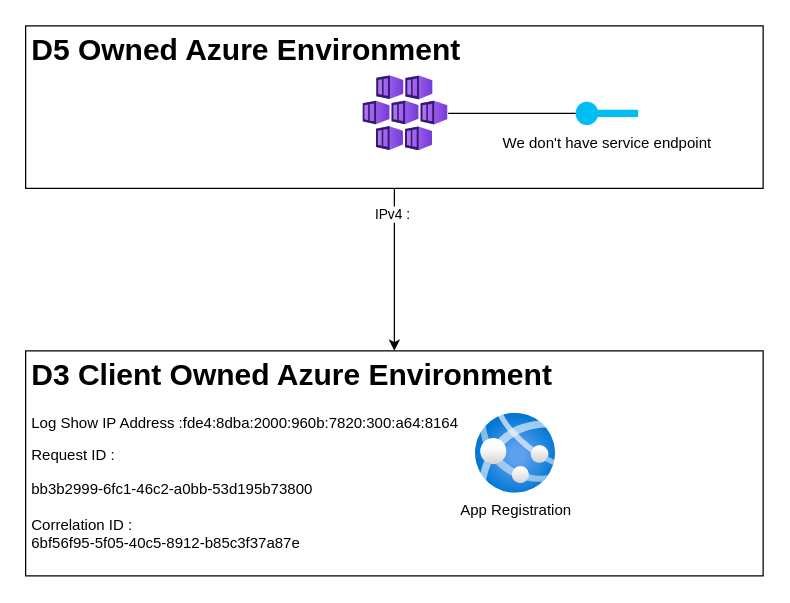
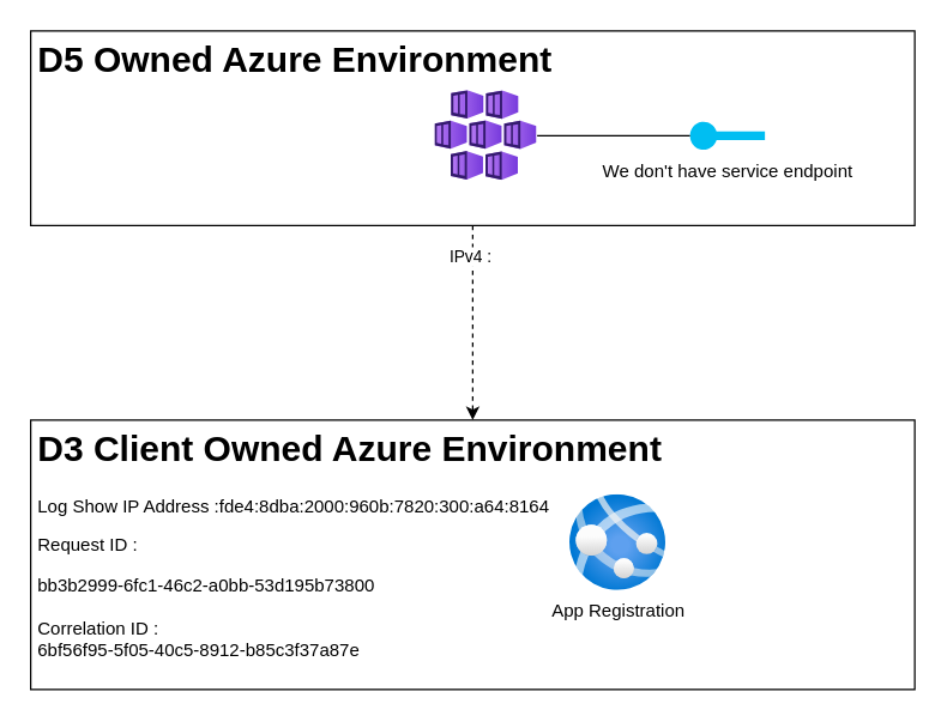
  <mxCell id="0" />
  <mxCell id="1" parent="0" />
  <mxCell id="2" value="We don't have service endpoint" style="verticalLabelPosition=bottom;html=1;verticalAlign=top;align=center;strokeColor=none;fillColor=#00BEF2;shape=mxgraph.azure.service_endpoint;" vertex="1" parent="1"><mxGeometry x="460" y="80" width="50" height="20" as="geometry" /></mxCell>
  <mxCell id="3" value="" style="image;aspect=fixed;html=1;points=[];align=center;fontSize=12;image=img/lib/azure2/containers/Kubernetes_Services.svg;" vertex="1" parent="1"><mxGeometry x="290" y="60" width="68" height="60" as="geometry" /></mxCell>
  <mxCell id="4" value="" style="endArrow=none;html=1;rounded=0;entryX=0;entryY=0.5;entryDx=0;entryDy=0;entryPerimeter=0;" edge="1" parent="1" target="2"><mxGeometry width="50" height="50" relative="1" as="geometry"><mxPoint x="358" y="90" as="sourcePoint" /><mxPoint x="408" y="40" as="targetPoint" /></mxGeometry></mxCell>
  <mxCell id="5" value="App Registration" style="image;aspect=fixed;html=1;points=[];align=center;fontSize=12;image=img/lib/azure2/app_services/App_Services.svg;" vertex="1" parent="1"><mxGeometry x="380" y="330" width="64" height="64" as="geometry" /></mxCell>
- <mxCell id="6" style="edgeStyle=orthogonalEdgeStyle;rounded=0;orthogonalLoop=1;jettySize=auto;html=1;" edge="1" parent="1" source="8" target="9"><mxGeometry relative="1" as="geometry" /></mxCell>
+ <mxCell id="6" style="edgeStyle=orthogonalEdgeStyle;rounded=0;orthogonalLoop=1;jettySize=auto;html=1;dashed=1;" edge="1" parent="1" source="8" target="9"><mxGeometry relative="1" as="geometry" /></mxCell>
  <mxCell id="7" value="IPv4 :&amp;nbsp;" style="edgeLabel;html=1;align=center;verticalAlign=middle;resizable=0;points=[];" vertex="1" connectable="0" parent="6"><mxGeometry x="-0.692" y="-1" relative="1" as="geometry"><mxPoint as="offset" /></mxGeometry></mxCell>
  <mxCell id="8" value="&lt;h1&gt;D5 Owned Azure Environment&lt;/h1&gt;&lt;p&gt;&lt;br&gt;&lt;/p&gt;" style="text;html=1;strokeColor=default;fillColor=none;spacing=5;spacingTop=-20;whiteSpace=wrap;overflow=hidden;rounded=0;" vertex="1" parent="1"><mxGeometry x="20" y="20" width="590" height="130" as="geometry" /></mxCell>
  <mxCell id="9" value="&lt;h1&gt;D3 Client Owned Azure Environment&lt;/h1&gt;&lt;p&gt;Log Show IP Address :&lt;span style=&quot;background-color: initial;&quot;&gt;fde4:8dba:2000:960b:7820:300:a64:8164&amp;nbsp;&lt;/span&gt;&lt;/p&gt;&lt;p&gt;&lt;span style=&quot;background-color: initial;&quot;&gt;Request ID :&amp;nbsp;&lt;/span&gt;&lt;/p&gt;bb3b2999-6fc1-46c2-a0bb-53d195b73800&lt;br&gt;&lt;br&gt;Correlation ID :&amp;nbsp;&lt;br&gt;6bf56f95-5f05-40c5-8912-b85c3f37a87e&lt;br&gt;&lt;p&gt;&lt;/p&gt;" style="text;html=1;strokeColor=default;fillColor=none;spacing=5;spacingTop=-20;whiteSpace=wrap;overflow=hidden;rounded=0;" vertex="1" parent="1"><mxGeometry x="20" y="280" width="590" height="180" as="geometry" /></mxCell>
